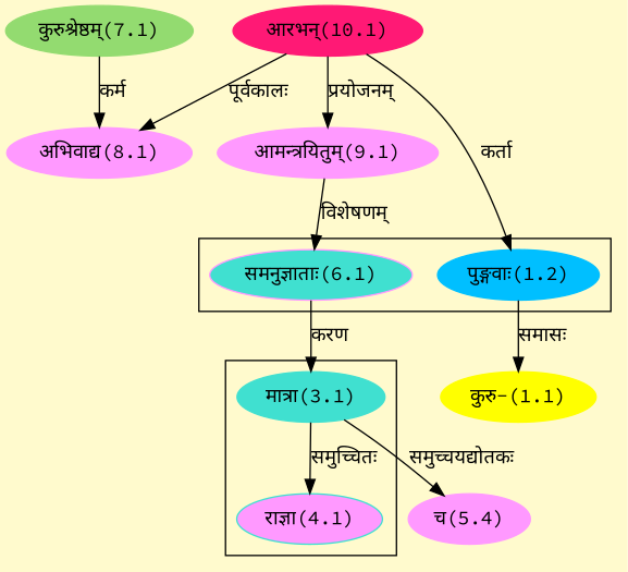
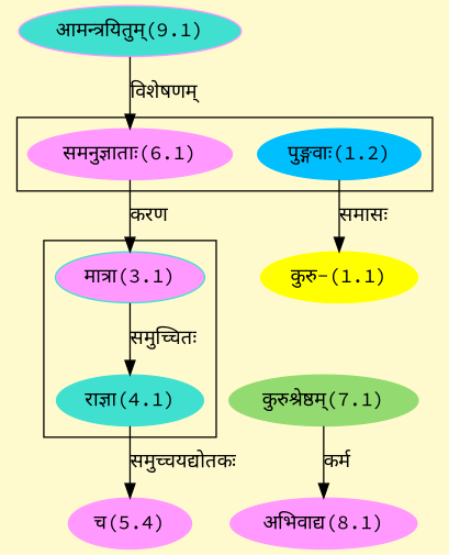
  digraph {
    bgcolor=lemonchiffon1
    compound=true
    fontname="Source Code Pro"
    rankdir=BT
    node [color="#FF99FF" fontname="Source Code Pro" style=filled]
    edge [dir=back fontname="Source Code Pro"]
    n1 [color="#00BFFF" label="पुङ्गवाः(1.2)"]
-   n2 [label="समनुज्ञाताः(6.1)" fillcolor="#40E0D0"]
-   n3 [color="#40E0D0" label="राज्ञा(4.1)" fillcolor="#FF99FF"]
-   n4 [color="#40E0D0" label="मात्रा(3.1)"]
-   n5 [color="#FF1975" label="आरभन्(10.1)"]
-   n6 [label="आमन्त्रयितुम्(9.1)"]
+   n2 [label="समनुज्ञाताः(6.1)"]
+   n3 [color="#40E0D0" label="राज्ञा(4.1)"]
+   n4 [color="#40E0D0" label="मात्रा(3.1)" fillcolor="#FF99FF"]
+   n6 [label="आमन्त्रयितुम्(9.1)" fillcolor="#40E0D0"]
    n7 [color="#FFFF00" label="कुरु-(1.1)"]
    n8 [label="च(5.4)"]
    n9 [color="#93DB70" label="कुरुश्रेष्ठम्(7.1)"]
    n10 [label="अभिवाद्य(8.1)"]
    subgraph cluster_1 {
      n1
      n2
    }
    subgraph cluster_2 {
      n3
      n4
    }
-   n1 -> n5 [label="कर्ता"]
    n2 -> n6 [label="विशेषणम्"]
    n3 -> n4 [label="समुच्चितः"]
    n4 -> n2 [label="करण"]
-   n6 -> n5 [label="प्रयोजनम्"]
    n7 -> n1 [label="समासः"]
-   n8 -> n4 [label="समुच्चयद्योतकः"]
-   n10 -> n5 [label="पूर्वकालः"]
+   n8 -> n3 [label="समुच्चयद्योतकः"]
    n10 -> n9 [label="कर्म"]
  }
